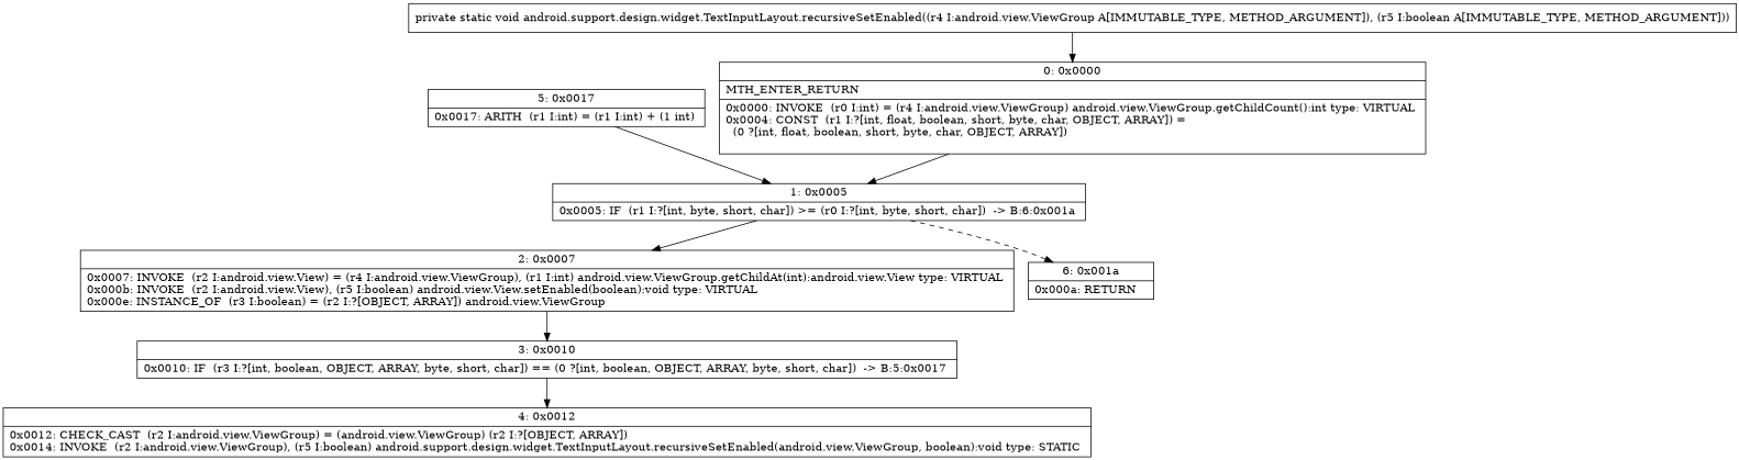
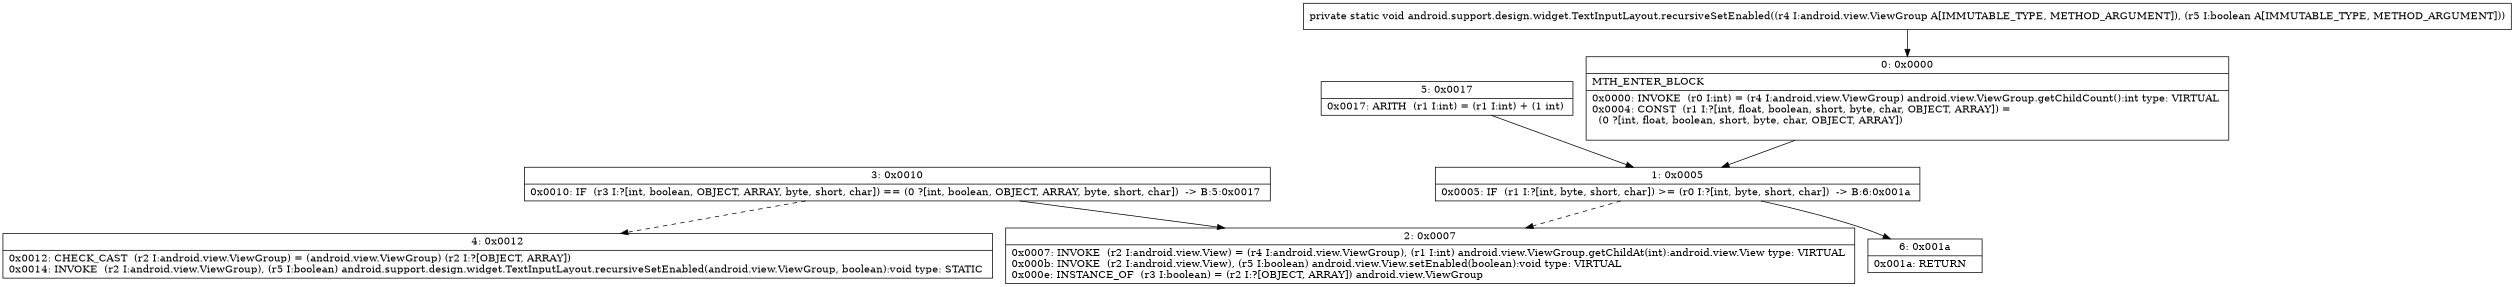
  digraph {
    node [shape=record]
-   n1 [label="{0\:\ 0x0000|MTH_ENTER_RETURN\l|0x0000: INVOKE  (r0 I:int) = (r4 I:android.view.ViewGroup) android.view.ViewGroup.getChildCount():int type: VIRTUAL \l0x0004: CONST  (r1 I:?[int, float, boolean, short, byte, char, OBJECT, ARRAY]) = \l  (0 ?[int, float, boolean, short, byte, char, OBJECT, ARRAY])\l \l}"]
+   n1 [label="{0\:\ 0x0000|MTH_ENTER_BLOCK\l|0x0000: INVOKE  (r0 I:int) = (r4 I:android.view.ViewGroup) android.view.ViewGroup.getChildCount():int type: VIRTUAL \l0x0004: CONST  (r1 I:?[int, float, boolean, short, byte, char, OBJECT, ARRAY]) = \l  (0 ?[int, float, boolean, short, byte, char, OBJECT, ARRAY])\l \l}"]
    n2 [label="{1\:\ 0x0005|0x0005: IF  (r1 I:?[int, byte, short, char]) \>= (r0 I:?[int, byte, short, char])  \-\> B:6:0x001a \l}"]
    n3 [label="{2\:\ 0x0007|0x0007: INVOKE  (r2 I:android.view.View) = (r4 I:android.view.ViewGroup), (r1 I:int) android.view.ViewGroup.getChildAt(int):android.view.View type: VIRTUAL \l0x000b: INVOKE  (r2 I:android.view.View), (r5 I:boolean) android.view.View.setEnabled(boolean):void type: VIRTUAL \l0x000e: INSTANCE_OF  (r3 I:boolean) = (r2 I:?[OBJECT, ARRAY]) android.view.ViewGroup \l}"]
-   n4 [label="{6\:\ 0x001a|0x000a: RETURN   \l}"]
+   n4 [label="{6\:\ 0x001a|0x001a: RETURN   \l}"]
    n5 [label="{3\:\ 0x0010|0x0010: IF  (r3 I:?[int, boolean, OBJECT, ARRAY, byte, short, char]) == (0 ?[int, boolean, OBJECT, ARRAY, byte, short, char])  \-\> B:5:0x0017 \l}"]
    n6 [label="{4\:\ 0x0012|0x0012: CHECK_CAST  (r2 I:android.view.ViewGroup) = (android.view.ViewGroup) (r2 I:?[OBJECT, ARRAY]) \l0x0014: INVOKE  (r2 I:android.view.ViewGroup), (r5 I:boolean) android.support.design.widget.TextInputLayout.recursiveSetEnabled(android.view.ViewGroup, boolean):void type: STATIC \l}"]
    n7 [label="{5\:\ 0x0017|0x0017: ARITH  (r1 I:int) = (r1 I:int) + (1 int) \l}"]
    n8 [label="{private static void android.support.design.widget.TextInputLayout.recursiveSetEnabled((r4 I:android.view.ViewGroup A[IMMUTABLE_TYPE, METHOD_ARGUMENT]), (r5 I:boolean A[IMMUTABLE_TYPE, METHOD_ARGUMENT])) }"]
    n1 -> n2
-   n2 -> n3 [style=solid]
-   n2 -> n4 [style=dashed]
-   n3 -> n5
-   n5 -> n6 [style=solid]
+   n2 -> n3 [style=dashed]
+   n2 -> n4
+   n5 -> n3
+   n5 -> n6 [style=dashed]
    n7 -> n2
    n8 -> n1
  }
